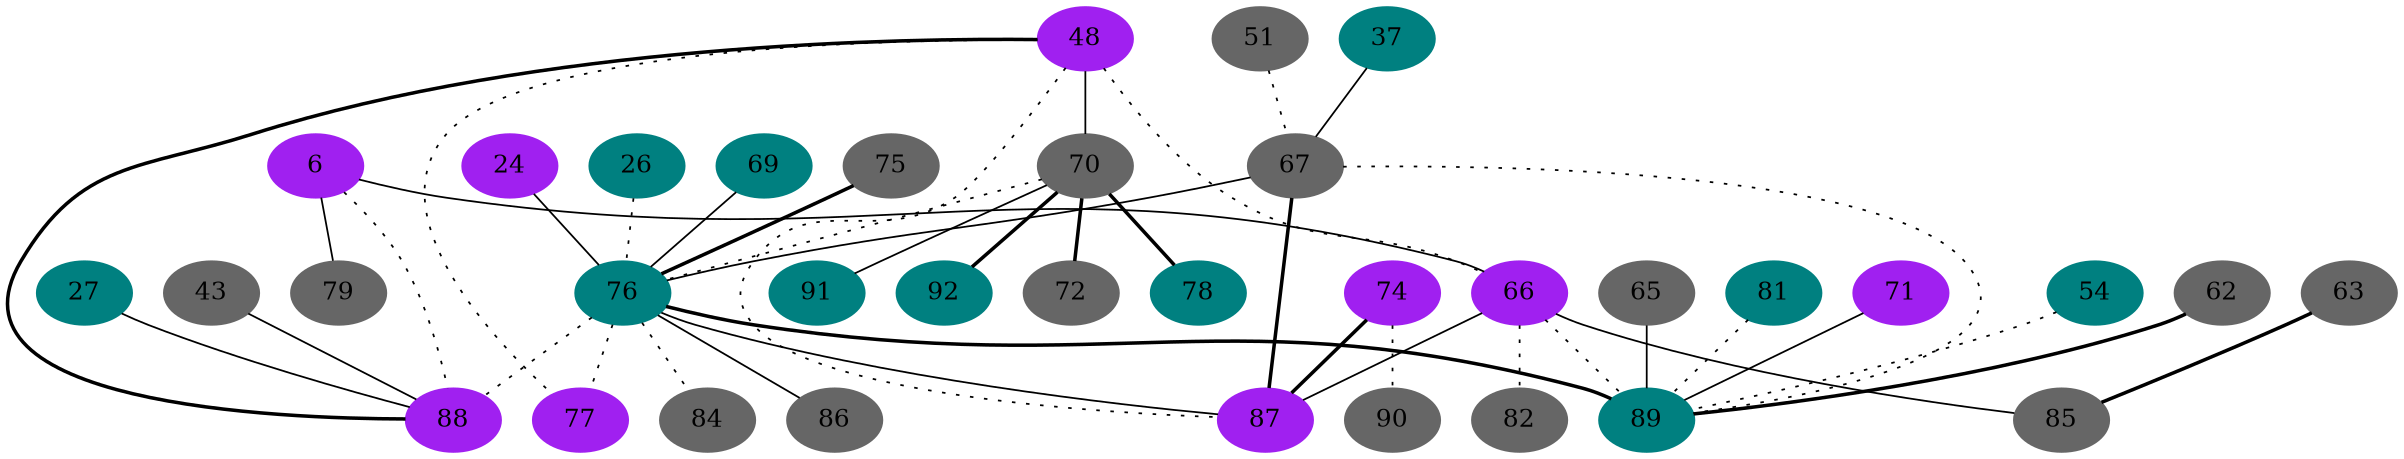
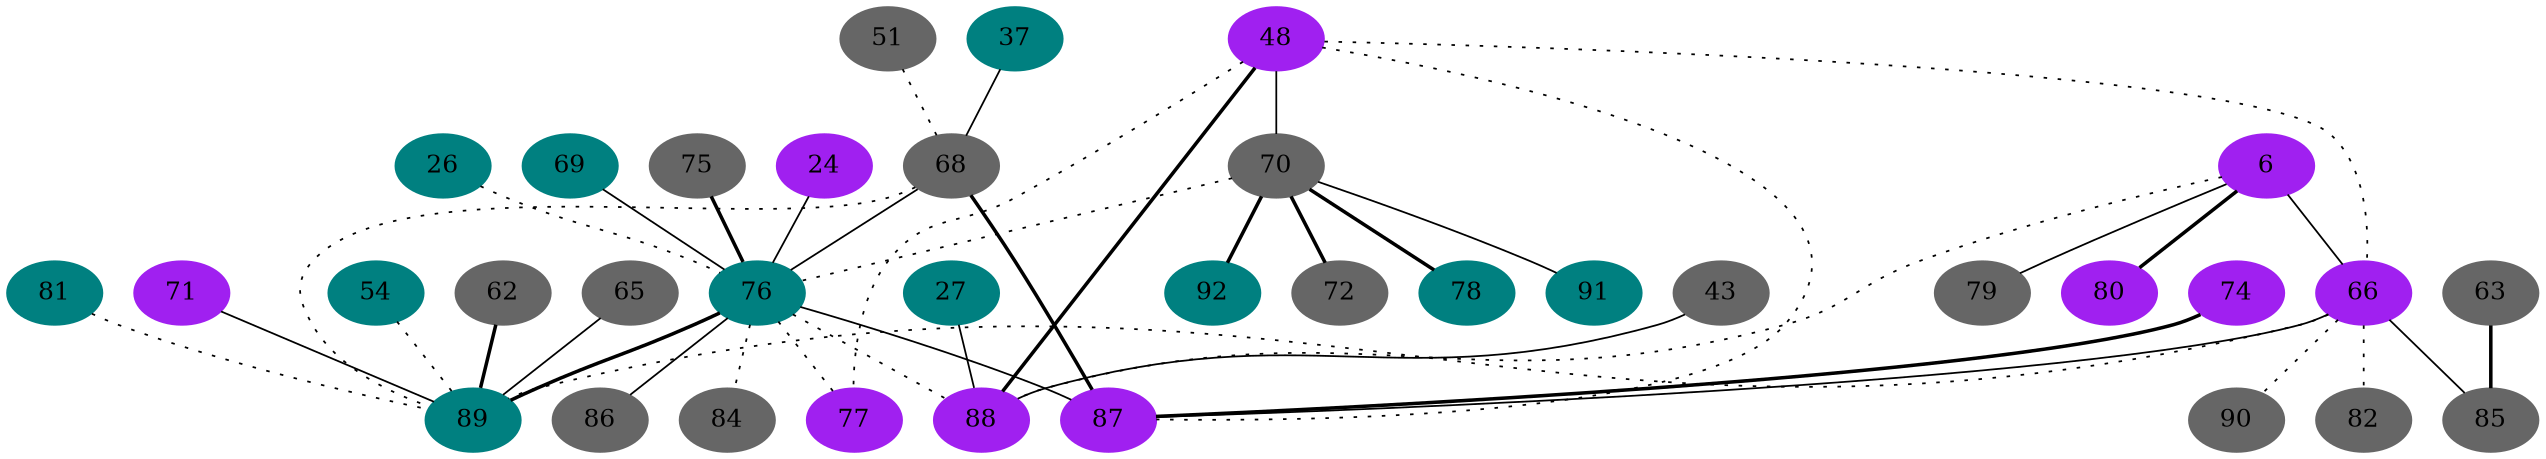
  graph {
    node [color=gray40 style=filled]
    edge [style=solid]
    6 [color=purple super="+5"]
    66 [color=purple super="+8+29+42+45+46+47+49+52+55"]
    79 [super="+58"]
+   80 [color=purple]
    88 [color=purple super="+83"]
    89 [color=teal super="+56+71+61"]
    87 [color=purple super="+73"]
    82
    85 [super="+57"]
    90 [super="+68"]
    n11 [color=purple label=71]
    76 [color=teal super="+19+12"]
    77 [color=purple super="+53"]
    84
    86
    24 [color=purple]
    26 [color=teal]
    27 [color=teal]
-   67 [super="+15"]
+   67 [super="+15" label=68]
    37 [color=teal]
    43
    48 [color=purple super="+4"]
    70 [super="+64"]
    72
    78 [color=teal super="+40"]
    91 [color=teal]
    92 [color=teal]
    51 [super="+23"]
    54 [color=teal super="+22"]
    62
    63
    65
    69 [color=teal]
    74 [color=purple]
    75
    81 [color=teal]
    6 -- 66 [weight=4]
    6 -- 79
+   6 -- 80 [style=bold]
    6 -- 88 [style=dotted]
    66 -- 89 [style=dotted weight=3]
    66 -- 87
    66 -- 82 [style=dotted]
    66 -- 85
-   74 -- 90 [style=dotted]
+   66 -- 90 [style=dotted]
    n11 -- 89
    76 -- 88 [style=dotted weight=6]
    76 -- 89 [style=bold weight=4]
    76 -- 87
    76 -- 77 [style=dotted]
    76 -- 84 [style=dotted]
    76 -- 86
    24 -- 76
    26 -- 76 [style=dotted]
    27 -- 88
    67 -- 89 [style=dotted]
    67 -- 87 [style=bold weight=4]
    67 -- 76
    37 -- 67
    43 -- 88
    48 -- 66 [style=dotted]
    48 -- 88 [style=bold]
    48 -- 87 [style=dotted]
    48 -- 77 [style=dotted]
    48 -- 70 [weight=4]
    70 -- 76 [style=dotted weight=2]
    70 -- 72 [style=bold]
    70 -- 78 [style=bold]
    70 -- 91
    70 -- 92 [style=bold]
    51 -- 67 [style=dotted]
    54 -- 89 [style=dotted]
    62 -- 89 [style=bold]
    63 -- 85 [style=bold]
    65 -- 89
    69 -- 76
    74 -- 87 [style=bold]
    75 -- 76 [style=bold]
    81 -- 89 [style=dotted]
  }
